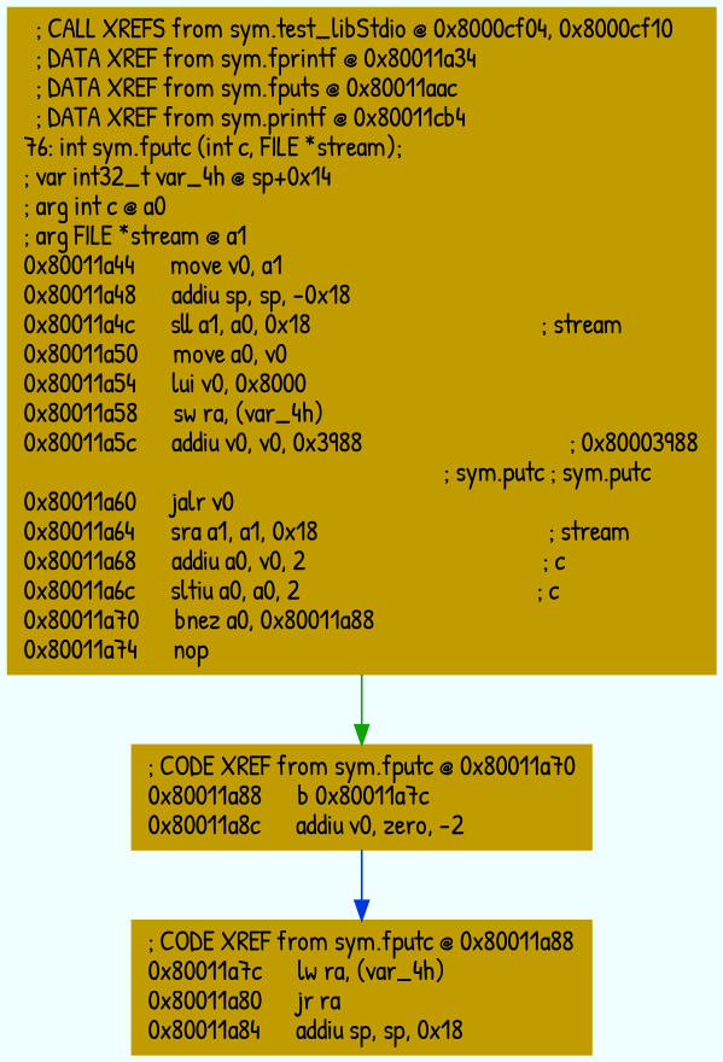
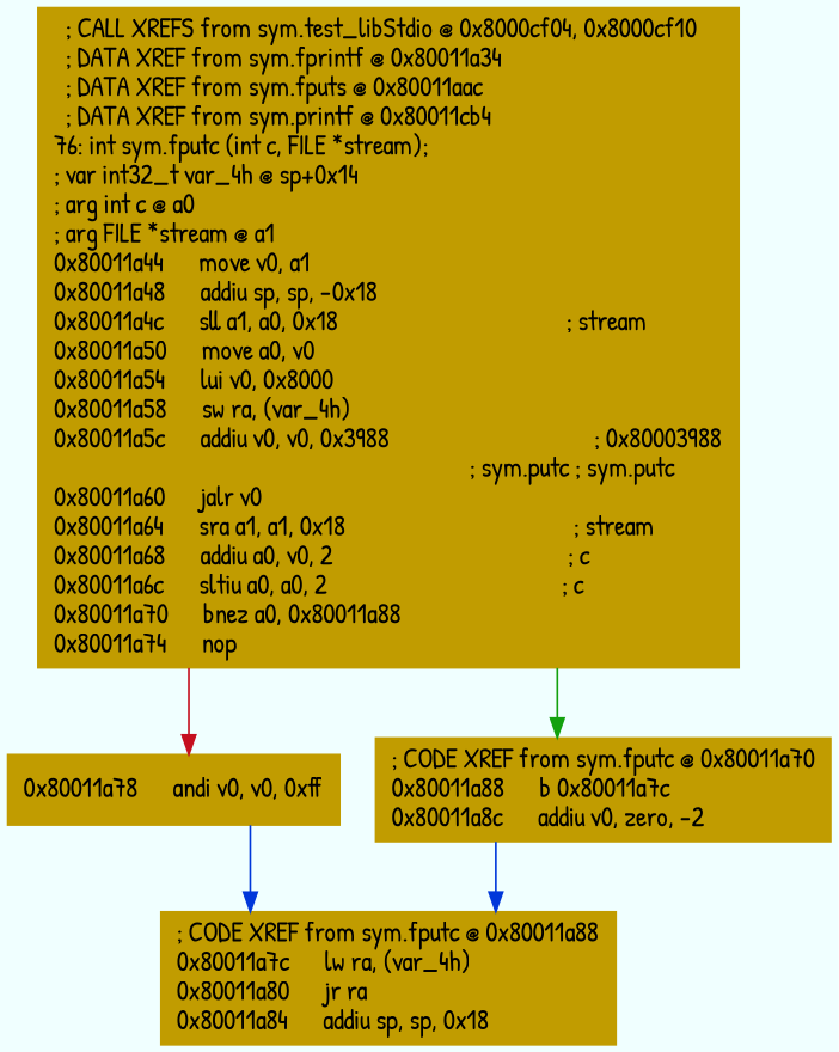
  digraph {
    bgcolor=azure
    fontname="Patrick Hand"
    fontsize=8
    splines=ortho
    node [color="#c19c00" fillcolor="#c19c00" fontname="Patrick Hand" shape=box style=filled]
    edge [arrowhead=normal color="#0037da" fontname="Patrick Hand"]
    n1 [label="  ; CALL XREFS from sym.test_libStdio @ 0x8000cf04, 0x8000cf10\l  ; DATA XREF from sym.fprintf @ 0x80011a34\l  ; DATA XREF from sym.fputs @ 0x80011aac\l  ; DATA XREF from sym.printf @ 0x80011cb4\l76: int sym.fputc (int c, FILE *stream);\l; var int32_t var_4h @ sp+0x14\l; arg int c @ a0\l; arg FILE *stream @ a1\l0x80011a44      move v0, a1\l0x80011a48      addiu sp, sp, -0x18\l0x80011a4c      sll a1, a0, 0x18                                       ; stream\l0x80011a50      move a0, v0\l0x80011a54      lui v0, 0x8000\l0x80011a58      sw ra, (var_4h)\l0x80011a5c      addiu v0, v0, 0x3988                                   ; 0x80003988\l                                                                       ; sym.putc ; sym.putc\l0x80011a60      jalr v0\l0x80011a64      sra a1, a1, 0x18                                       ; stream\l0x80011a68      addiu a0, v0, 2                                        ; c\l0x80011a6c      sltiu a0, a0, 2                                        ; c\l0x80011a70      bnez a0, 0x80011a88\l0x80011a74      nop\l"]
+   n2 [label="0x80011a78      andi v0, v0, 0xff\l"]
    n3 [label="; CODE XREF from sym.fputc @ 0x80011a70\l0x80011a88      b 0x80011a7c\l0x80011a8c      addiu v0, zero, -2\l"]
    n4 [label="; CODE XREF from sym.fputc @ 0x80011a88\l0x80011a7c      lw ra, (var_4h)\l0x80011a80      jr ra\l0x80011a84      addiu sp, sp, 0x18\l"]
+   n1 -> n2 [color="#c50f1f"]
    n1 -> n3 [color="#13a10e"]
+   n2 -> n4
    n3 -> n4
  }
